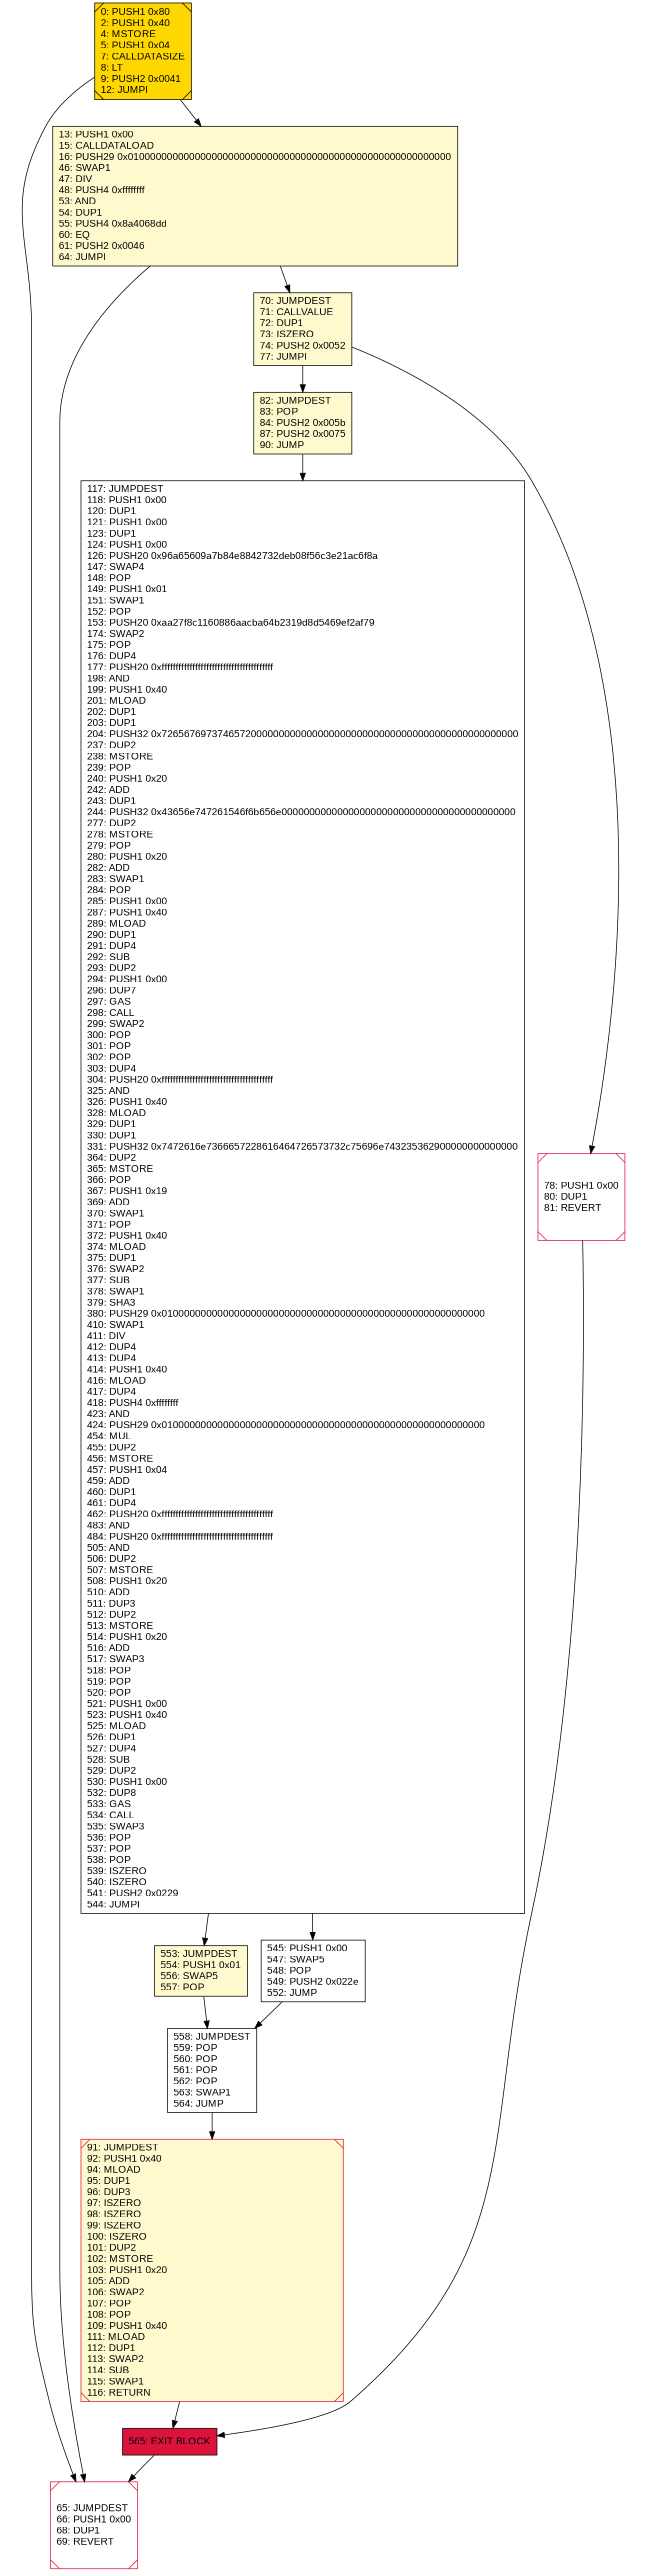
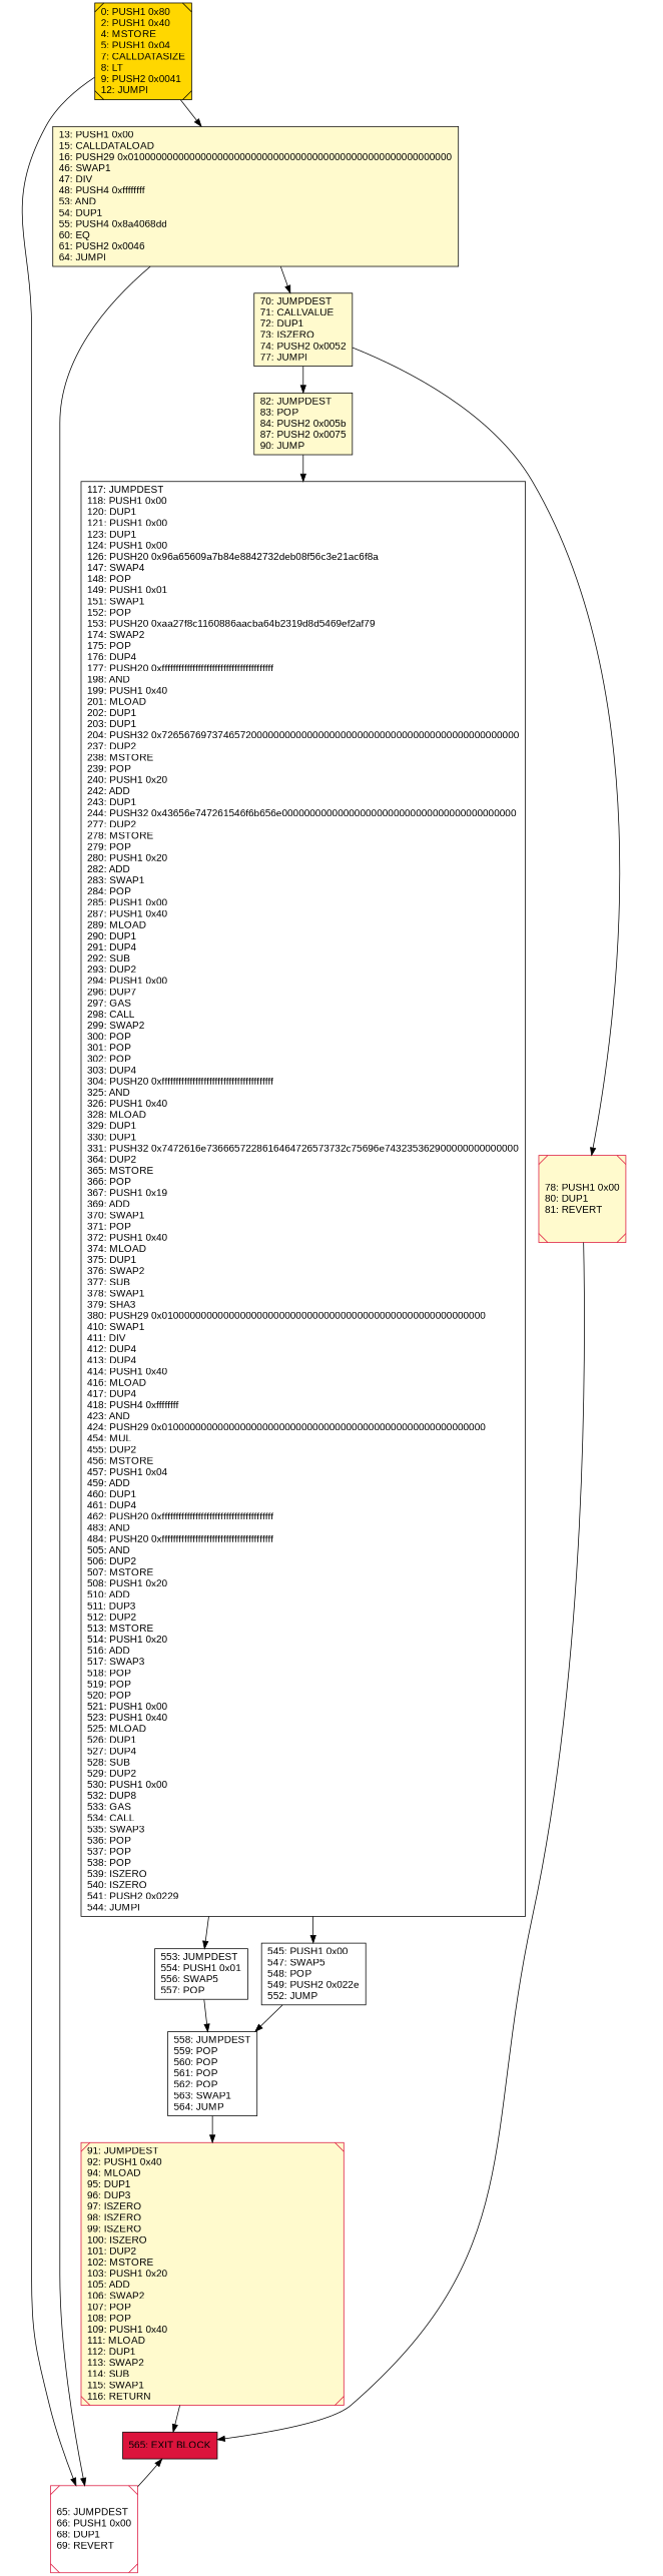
  digraph {
    rankdir=UD
    node [color=black fillcolor=white fontcolor=black fontname=arial shape=box style=filled]
-   n1 [fillcolor=lemonchiffon label="553: JUMPDEST\l554: PUSH1 0x01\l556: SWAP5\l557: POP\l"]
+   n1 [label="553: JUMPDEST\l554: PUSH1 0x01\l556: SWAP5\l557: POP\l"]
    n2 [label="558: JUMPDEST\l559: POP\l560: POP\l561: POP\l562: POP\l563: SWAP1\l564: JUMP\l"]
    n3 [color=crimson fillcolor=lemonchiffon label="91: JUMPDEST\l92: PUSH1 0x40\l94: MLOAD\l95: DUP1\l96: DUP3\l97: ISZERO\l98: ISZERO\l99: ISZERO\l100: ISZERO\l101: DUP2\l102: MSTORE\l103: PUSH1 0x20\l105: ADD\l106: SWAP2\l107: POP\l108: POP\l109: PUSH1 0x40\l111: MLOAD\l112: DUP1\l113: SWAP2\l114: SUB\l115: SWAP1\l116: RETURN\l" shape=Msquare]
    n4 [fillcolor=crimson label="565: EXIT BLOCK\l"]
    n5 [color=crimson label="65: JUMPDEST\l66: PUSH1 0x00\l68: DUP1\l69: REVERT\l" shape=Msquare]
    n6 [fillcolor=lemonchiffon label="82: JUMPDEST\l83: POP\l84: PUSH2 0x005b\l87: PUSH2 0x0075\l90: JUMP\l"]
    n7 [label="117: JUMPDEST\l118: PUSH1 0x00\l120: DUP1\l121: PUSH1 0x00\l123: DUP1\l124: PUSH1 0x00\l126: PUSH20 0x96a65609a7b84e8842732deb08f56c3e21ac6f8a\l147: SWAP4\l148: POP\l149: PUSH1 0x01\l151: SWAP1\l152: POP\l153: PUSH20 0xaa27f8c1160886aacba64b2319d8d5469ef2af79\l174: SWAP2\l175: POP\l176: DUP4\l177: PUSH20 0xffffffffffffffffffffffffffffffffffffffff\l198: AND\l199: PUSH1 0x40\l201: MLOAD\l202: DUP1\l203: DUP1\l204: PUSH32 0x7265676973746572000000000000000000000000000000000000000000000000\l237: DUP2\l238: MSTORE\l239: POP\l240: PUSH1 0x20\l242: ADD\l243: DUP1\l244: PUSH32 0x43656e747261546f6b656e000000000000000000000000000000000000000000\l277: DUP2\l278: MSTORE\l279: POP\l280: PUSH1 0x20\l282: ADD\l283: SWAP1\l284: POP\l285: PUSH1 0x00\l287: PUSH1 0x40\l289: MLOAD\l290: DUP1\l291: DUP4\l292: SUB\l293: DUP2\l294: PUSH1 0x00\l296: DUP7\l297: GAS\l298: CALL\l299: SWAP2\l300: POP\l301: POP\l302: POP\l303: DUP4\l304: PUSH20 0xffffffffffffffffffffffffffffffffffffffff\l325: AND\l326: PUSH1 0x40\l328: MLOAD\l329: DUP1\l330: DUP1\l331: PUSH32 0x7472616e7366657228616464726573732c75696e743235362900000000000000\l364: DUP2\l365: MSTORE\l366: POP\l367: PUSH1 0x19\l369: ADD\l370: SWAP1\l371: POP\l372: PUSH1 0x40\l374: MLOAD\l375: DUP1\l376: SWAP2\l377: SUB\l378: SWAP1\l379: SHA3\l380: PUSH29 0x0100000000000000000000000000000000000000000000000000000000\l410: SWAP1\l411: DIV\l412: DUP4\l413: DUP4\l414: PUSH1 0x40\l416: MLOAD\l417: DUP4\l418: PUSH4 0xffffffff\l423: AND\l424: PUSH29 0x0100000000000000000000000000000000000000000000000000000000\l454: MUL\l455: DUP2\l456: MSTORE\l457: PUSH1 0x04\l459: ADD\l460: DUP1\l461: DUP4\l462: PUSH20 0xffffffffffffffffffffffffffffffffffffffff\l483: AND\l484: PUSH20 0xffffffffffffffffffffffffffffffffffffffff\l505: AND\l506: DUP2\l507: MSTORE\l508: PUSH1 0x20\l510: ADD\l511: DUP3\l512: DUP2\l513: MSTORE\l514: PUSH1 0x20\l516: ADD\l517: SWAP3\l518: POP\l519: POP\l520: POP\l521: PUSH1 0x00\l523: PUSH1 0x40\l525: MLOAD\l526: DUP1\l527: DUP4\l528: SUB\l529: DUP2\l530: PUSH1 0x00\l532: DUP8\l533: GAS\l534: CALL\l535: SWAP3\l536: POP\l537: POP\l538: POP\l539: ISZERO\l540: ISZERO\l541: PUSH2 0x0229\l544: JUMPI\l"]
    n8 [label="545: PUSH1 0x00\l547: SWAP5\l548: POP\l549: PUSH2 0x022e\l552: JUMP\l"]
    n9 [fillcolor=gold label="0: PUSH1 0x80\l2: PUSH1 0x40\l4: MSTORE\l5: PUSH1 0x04\l7: CALLDATASIZE\l8: LT\l9: PUSH2 0x0041\l12: JUMPI\l" shape=Msquare]
    n10 [fillcolor=lemonchiffon label="13: PUSH1 0x00\l15: CALLDATALOAD\l16: PUSH29 0x0100000000000000000000000000000000000000000000000000000000\l46: SWAP1\l47: DIV\l48: PUSH4 0xffffffff\l53: AND\l54: DUP1\l55: PUSH4 0x8a4068dd\l60: EQ\l61: PUSH2 0x0046\l64: JUMPI\l"]
    n11 [fillcolor=lemonchiffon label="70: JUMPDEST\l71: CALLVALUE\l72: DUP1\l73: ISZERO\l74: PUSH2 0x0052\l77: JUMPI\l"]
-   n12 [color=crimson label="78: PUSH1 0x00\l80: DUP1\l81: REVERT\l" shape=Msquare]
+   n12 [color=crimson fillcolor=lemonchiffon label="78: PUSH1 0x00\l80: DUP1\l81: REVERT\l" shape=Msquare]
    n1 -> n2
    n2 -> n3
    n3 -> n4
-   n4 -> n5
+   n5 -> n4
    n6 -> n7
    n7 -> n1
    n7 -> n8
    n8 -> n2
    n9 -> n5
    n9 -> n10
    n10 -> n5
    n10 -> n11
    n11 -> n6
    n11 -> n12
    n12 -> n4
  }
